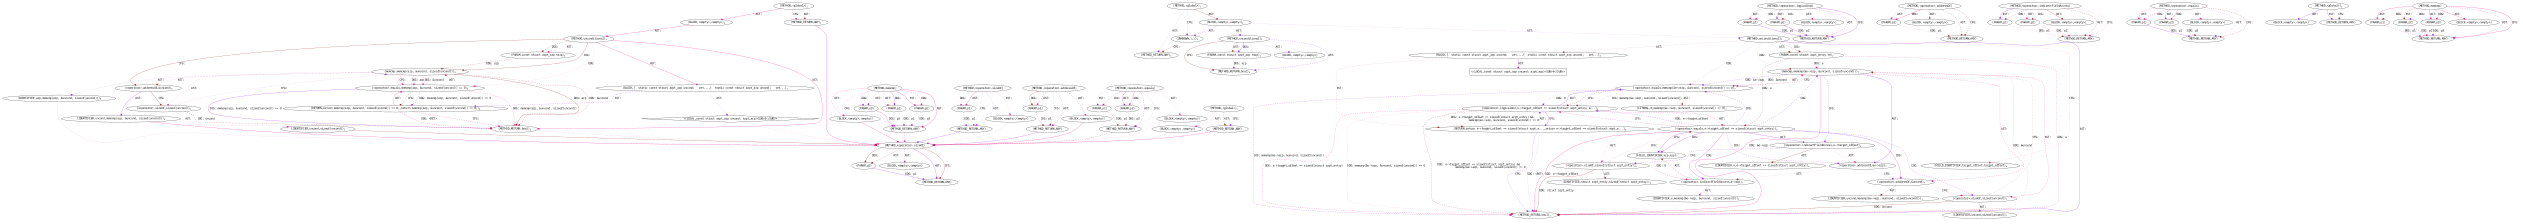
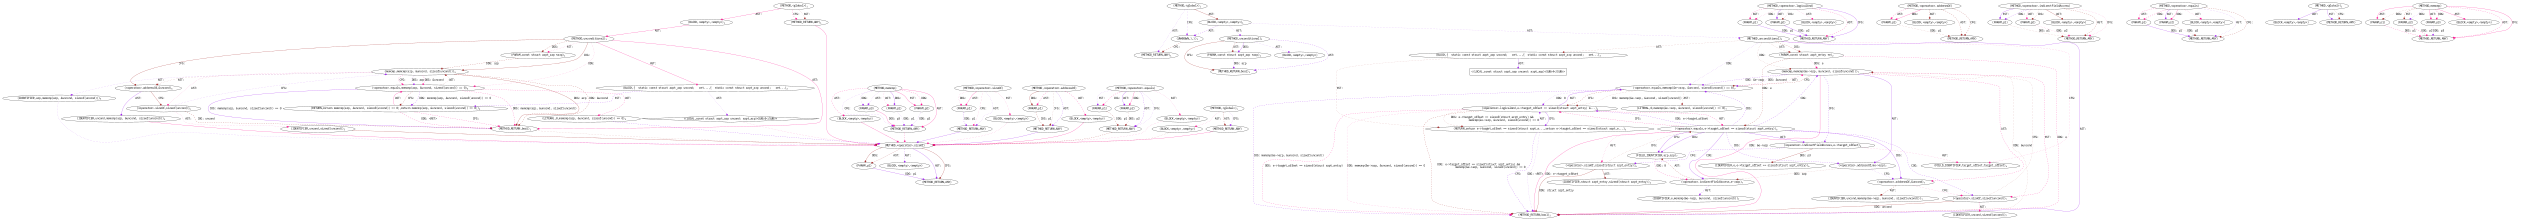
  digraph {
    fontname="IBM Plex Mono"
    node [fontname="IBM Plex Mono"]
    edge [arrowhead=dot color=deeppink fontname="IBM Plex Mono" style=dotted]
    n1 [label=<(METHOD,&lt;global&gt;)<SUB>1</SUB>>]
    n2 [label=<(BLOCK,&lt;empty&gt;,&lt;empty&gt;)<SUB>1</SUB>>]
    n3 [label=<(METHOD_RETURN,ANY)<SUB>1</SUB>>]
    n4 [label=<(METHOD,unconditional)<SUB>1</SUB>>]
    n5 [label=<(METHOD,&lt;operator&gt;.sizeOf)>]
    n6 [label=<(PARAM,const struct arpt_arp *arp)<SUB>1</SUB>>]
    n7 [label=<(BLOCK,{  	static const struct arpt_arp uncond;   	ret...,{  	static const struct arpt_arp uncond;   	ret...)<SUB>2</SUB>>]
    n8 [label=<(&lt;operator&gt;.equals,memcmp(arp, &amp;uncond, sizeof(uncond)) == 0)<SUB>5</SUB>>]
    n9 [label=<(memcmp,memcmp(arp, &amp;uncond, sizeof(uncond)))<SUB>5</SUB>>]
    n10 [label=<(&lt;operator&gt;.addressOf,&amp;uncond)<SUB>5</SUB>>]
    n11 [label=<(METHOD_RETURN,bool)<SUB>1</SUB>>]
    n12 [label="<(LOCAL,const struct arpt_arp uncond: arpt_arp)<SUB>3</SUB>>" shape=diamond]
    n13 [label=<(RETURN,return memcmp(arp, &amp;uncond, sizeof(uncond)) == 0;,return memcmp(arp, &amp;uncond, sizeof(uncond)) == 0;)<SUB>5</SUB>>]
+   n14 [label=<(LITERAL,0,memcmp(arp, &amp;uncond, sizeof(uncond)) == 0)<SUB>5</SUB>>]
    n15 [label=<(IDENTIFIER,arp,memcmp(arp, &amp;uncond, sizeof(uncond)))<SUB>5</SUB>>]
    n16 [label=<(&lt;operator&gt;.sizeOf,sizeof(uncond))<SUB>5</SUB>>]
    n17 [label=<(IDENTIFIER,uncond,memcmp(arp, &amp;uncond, sizeof(uncond)))<SUB>5</SUB>>]
    n18 [label=<(PARAM,p1)>]
    n19 [label=<(BLOCK,&lt;empty&gt;,&lt;empty&gt;)>]
    n20 [label=<(METHOD_RETURN,ANY)>]
    n21 [label=<(IDENTIFIER,uncond,sizeof(uncond))<SUB>5</SUB>>]
    n22 [label=<(METHOD,memcmp)>]
    n23 [label=<(PARAM,p1)>]
    n24 [label=<(PARAM,p2)>]
    n25 [label=<(PARAM,p3)>]
    n26 [label=<(BLOCK,&lt;empty&gt;,&lt;empty&gt;)>]
    n27 [label=<(METHOD_RETURN,ANY)>]
    n28 [label=<(METHOD,&lt;operator&gt;.sizeOf)>]
    n29 [label=<(PARAM,p1)>]
    n30 [label=<(BLOCK,&lt;empty&gt;,&lt;empty&gt;)>]
    n31 [label=<(METHOD_RETURN,ANY)>]
    n32 [label=<(METHOD,&lt;operator&gt;.addressOf)>]
    n33 [label=<(PARAM,p1)>]
    n34 [label=<(BLOCK,&lt;empty&gt;,&lt;empty&gt;)>]
    n35 [label=<(METHOD_RETURN,ANY)>]
    n36 [label=<(METHOD,&lt;operator&gt;.equals)>]
    n37 [label=<(PARAM,p1)>]
    n38 [label=<(PARAM,p2)>]
    n39 [label=<(BLOCK,&lt;empty&gt;,&lt;empty&gt;)>]
    n40 [label=<(METHOD_RETURN,ANY)>]
    n41 [label=<(METHOD,&lt;global&gt;)<SUB>1</SUB>>]
    n42 [label=<(BLOCK,&lt;empty&gt;,&lt;empty&gt;)>]
    n43 [label=<(METHOD_RETURN,ANY)>]
    n44 [label=<(METHOD,&lt;global&gt;)<SUB>1</SUB>>]
    n45 [label=<(BLOCK,&lt;empty&gt;,&lt;empty&gt;)<SUB>1</SUB>>]
    n46 [label=<(UNKNOWN,),))<SUB>1</SUB>>]
    n47 [label=<(METHOD_RETURN,ANY)<SUB>1</SUB>>]
    n48 [label=<(METHOD,unconditional)<SUB>1</SUB>>]
    n49 [label=<(METHOD,unconditional)<SUB>2</SUB>>]
    n50 [label=<(PARAM,const struct arpt_arp *arp)<SUB>1</SUB>>]
    n51 [label=<(BLOCK,&lt;empty&gt;,&lt;empty&gt;)>]
    n52 [label=<(METHOD_RETURN,bool)<SUB>1</SUB>>]
    n53 [label=<(PARAM,const struct arpt_entry *e)<SUB>2</SUB>>]
    n54 [label=<(BLOCK,{  	static const struct arpt_arp uncond;   	ret...,{  	static const struct arpt_arp uncond;   	ret...)<SUB>3</SUB>>]
    n55 [label=<(FIELD_IDENTIFIER,target_offset,target_offset)<SUB>6</SUB>>]
    n56 [label=<(&lt;operator&gt;.equals,memcmp(&amp;e-&gt;arp, &amp;uncond, sizeof(uncond)) == 0)<SUB>7</SUB>>]
    n57 [label=<(memcmp,memcmp(&amp;e-&gt;arp, &amp;uncond, sizeof(uncond)))<SUB>7</SUB>>]
    n58 [label=<(METHOD_RETURN,bool)<SUB>2</SUB>>]
    n59 [label=<(&lt;operator&gt;.equals,e-&gt;target_offset == sizeof(struct arpt_entry))<SUB>6</SUB>>]
    n60 [label="<(LOCAL,const struct arpt_arp uncond: arpt_arp)<SUB>4</SUB>>" shape=box]
    n61 [label=<(RETURN,return e-&gt;target_offset == sizeof(struct arpt_e...,return e-&gt;target_offset == sizeof(struct arpt_e...)<SUB>6</SUB>>]
    n62 [label=<(&lt;operator&gt;.logicalAnd,e-&gt;target_offset == sizeof(struct arpt_entry) &amp;...)<SUB>6</SUB>>]
    n63 [label=<(LITERAL,0,memcmp(&amp;e-&gt;arp, &amp;uncond, sizeof(uncond)) == 0)<SUB>7</SUB>>]
    n64 [label=<(&lt;operator&gt;.indirectFieldAccess,e-&gt;target_offset)<SUB>6</SUB>>]
    n65 [label=<(&lt;operator&gt;.addressOf,&amp;e-&gt;arp)<SUB>7</SUB>>]
    n66 [label=<(&lt;operator&gt;.addressOf,&amp;uncond)<SUB>7</SUB>>]
    n67 [label=<(&lt;operator&gt;.sizeOf,sizeof(uncond))<SUB>7</SUB>>]
    n68 [label=<(&lt;operator&gt;.sizeOf,sizeof(struct arpt_entry))<SUB>6</SUB>>]
    n69 [label=<(&lt;operator&gt;.indirectFieldAccess,e-&gt;arp)<SUB>7</SUB>>]
    n70 [label=<(FIELD_IDENTIFIER,arp,arp)<SUB>7</SUB>>]
    n71 [label=<(IDENTIFIER,e,e-&gt;target_offset == sizeof(struct arpt_entry))<SUB>6</SUB>>]
    n72 [label=<(IDENTIFIER,struct arpt_entry,sizeof(struct arpt_entry))<SUB>6</SUB>>]
    n73 [label=<(IDENTIFIER,e,memcmp(&amp;e-&gt;arp, &amp;uncond, sizeof(uncond)))<SUB>7</SUB>>]
    n74 [label=<(IDENTIFIER,uncond,memcmp(&amp;e-&gt;arp, &amp;uncond, sizeof(uncond)))<SUB>7</SUB>>]
    n75 [label=<(IDENTIFIER,uncond,sizeof(uncond))<SUB>7</SUB>>]
    n76 [label=<(METHOD,&lt;operator&gt;.logicalAnd)>]
    n77 [label=<(PARAM,p1)>]
    n78 [label=<(PARAM,p2)>]
    n79 [label=<(BLOCK,&lt;empty&gt;,&lt;empty&gt;)>]
    n80 [label=<(METHOD_RETURN,ANY)>]
    n81 [label=<(METHOD,&lt;operator&gt;.addressOf)>]
    n82 [label=<(PARAM,p1)>]
    n83 [label=<(BLOCK,&lt;empty&gt;,&lt;empty&gt;)>]
    n84 [label=<(METHOD_RETURN,ANY)>]
    n85 [label=<(METHOD,&lt;operator&gt;.indirectFieldAccess)>]
    n86 [label=<(PARAM,p1)>]
    n87 [label=<(PARAM,p2)>]
    n88 [label=<(BLOCK,&lt;empty&gt;,&lt;empty&gt;)>]
    n89 [label=<(METHOD_RETURN,ANY)>]
    n90 [label=<(METHOD,&lt;operator&gt;.equals)>]
    n91 [label=<(PARAM,p1)>]
    n92 [label=<(PARAM,p2)>]
    n93 [label=<(BLOCK,&lt;empty&gt;,&lt;empty&gt;)>]
    n94 [label=<(METHOD_RETURN,ANY)>]
    n95 [label=<(METHOD,&lt;global&gt;)<SUB>1</SUB>>]
    n96 [label=<(BLOCK,&lt;empty&gt;,&lt;empty&gt;)>]
    n97 [label=<(METHOD_RETURN,ANY)>]
    n98 [label=<(METHOD,memcmp)>]
    n99 [label=<(PARAM,p1)>]
    n100 [label=<(PARAM,p2)>]
    n101 [label=<(PARAM,p3)>]
    n102 [label=<(BLOCK,&lt;empty&gt;,&lt;empty&gt;)>]
    n103 [label=<(METHOD_RETURN,ANY)>]
    n1 -> n2 [arrowhead=diamond label="AST: " style=solid]
    n1 -> n3 [color=brown label="AST: "]
    n1 -> n3 [arrowhead=diamond label="CFG: " style=dashed]
    n2 -> n4 [arrowhead=diamond label="AST: " style=solid]
    n3 -> n5 [style=solid]
    n4 -> n6 [label="AST: "]
    n4 -> n6 [arrowhead=diamond color=brown label="DDG: " style=dashed]
    n4 -> n7 [label="AST: " style=solid]
    n4 -> n8 [arrowhead=diamond label="DDG: "]
    n4 -> n9 [color=brown label="DDG: " style=solid]
    n4 -> n10 [color=brown label="CFG: " style=solid]
    n4 -> n11 [label="AST: " style=solid]
    n5 -> n18 [arrowhead=diamond color=brown label="AST: " style=dashed]
    n5 -> n18 [arrowhead=diamond color=brown label="DDG: " style=solid]
    n5 -> n19 [color=purple label="AST: " style=dashed]
    n5 -> n20 [arrowhead=diamond color=purple label="AST: " style=solid]
    n5 -> n20 [arrowhead=diamond color=brown label="CFG: " style=solid]
    n6 -> n9 [color=brown label="DDG: arp" style=dashed]
    n7 -> n12 [arrowhead=diamond color=purple label="AST: "]
    n7 -> n13 [color=purple label="AST: " style=dashed]
    n8 -> n9 [arrowhead=diamond color=brown label="AST: "]
    n8 -> n11 [label="DDG: memcmp(arp, &amp;uncond, sizeof(uncond))" style=dashed]
    n8 -> n11 [arrowhead=diamond color=purple label="DDG: memcmp(arp, &amp;uncond, sizeof(uncond)) == 0" style=solid]
    n8 -> n13 [color=brown label="CFG: " style=dashed]
    n8 -> n13 [arrowhead=diamond color=purple label="DDG: memcmp(arp, &amp;uncond, sizeof(uncond)) == 0" style=dashed]
+   n8 -> n14 [arrowhead=diamond label="AST: " style=dashed]
    n9 -> n8 [arrowhead=diamond label="CFG: " style=dashed]
    n9 -> n8 [color=purple label="DDG: arp"]
    n9 -> n8 [label="DDG: &amp;uncond" style=dashed]
    n9 -> n10 [arrowhead=diamond color=brown label="AST: "]
    n9 -> n11 [arrowhead=diamond color=brown label="DDG: arp" style=solid]
    n9 -> n11 [arrowhead=diamond color=brown label="DDG: &amp;uncond" style=dashed]
    n9 -> n15 [arrowhead=diamond color=purple label="AST: "]
    n9 -> n16 [label="AST: "]
    n10 -> n16 [color=brown label="CFG: " style=solid]
    n10 -> n17 [color=purple label="AST: " style=solid]
    n11 -> n5 [color=brown]
    n12 -> n5 [arrowhead=diamond]
    n13 -> n8 [arrowhead=diamond label="AST: " style=solid]
    n13 -> n11 [arrowhead=diamond label="CFG: " style=dashed]
    n13 -> n11 [label="DDG: &lt;RET&gt;" style=dashed]
+   n14 -> n5 [arrowhead=diamond color=purple style=dashed]
    n15 -> n5 [arrowhead=diamond color=purple]
    n16 -> n9 [arrowhead=diamond color=purple label="CFG: "]
    n16 -> n11 [color=brown label="DDG: uncond" style=dashed]
    n16 -> n21 [arrowhead=diamond label="AST: "]
    n17 -> n5 [arrowhead=diamond style=solid]
    n18 -> n20 [arrowhead=diamond color=purple label="DDG: p1" style=solid]
    n21 -> n5 [color=brown style=solid]
    n22 -> n23 [label="AST: "]
    n22 -> n23 [arrowhead=diamond color=purple label="DDG: " style=solid]
    n22 -> n24 [arrowhead=diamond label="AST: " style=solid]
    n22 -> n24 [label="DDG: " style=dashed]
    n22 -> n25 [arrowhead=diamond color=purple label="AST: "]
    n22 -> n25 [color=purple label="DDG: "]
    n22 -> n26 [label="AST: " style=dashed]
    n22 -> n27 [arrowhead=diamond label="AST: " style=solid]
    n22 -> n27 [arrowhead=diamond color=purple label="CFG: "]
    n23 -> n27 [color=purple label="DDG: p1"]
    n24 -> n27 [arrowhead=diamond color=purple label="DDG: p2"]
    n25 -> n27 [arrowhead=diamond label="DDG: p3" style=solid]
    n26 -> n5 [arrowhead=diamond style=solid]
    n27 -> n5 [style=dashed]
    n28 -> n29 [label="AST: " style=solid]
    n28 -> n29 [label="DDG: "]
    n28 -> n30 [arrowhead=diamond label="AST: "]
    n28 -> n31 [arrowhead=diamond color=purple label="AST: "]
    n28 -> n31 [label="CFG: "]
    n29 -> n31 [color=purple label="DDG: p1" style=dashed]
    n30 -> n5
    n31 -> n5 [arrowhead=diamond color=purple style=solid]
    n32 -> n33 [arrowhead=diamond label="AST: " style=dashed]
    n32 -> n33 [arrowhead=diamond color=brown label="DDG: " style=solid]
    n32 -> n34 [label="AST: " style=dashed]
    n32 -> n35 [color=purple label="AST: " style=dashed]
    n32 -> n35 [arrowhead=diamond color=brown label="CFG: "]
    n33 -> n35 [color=brown label="DDG: p1" style=dashed]
    n34 -> n5 [arrowhead=diamond style=solid]
    n35 -> n5 [arrowhead=diamond color=purple style=solid]
    n36 -> n37 [color=purple label="AST: "]
    n36 -> n37 [arrowhead=diamond label="DDG: " style=dashed]
    n36 -> n38 [color=purple label="AST: " style=solid]
    n36 -> n38 [arrowhead=diamond label="DDG: " style=solid]
    n36 -> n39 [arrowhead=diamond label="AST: "]
    n36 -> n40 [color=purple label="AST: " style=dashed]
    n36 -> n40 [arrowhead=diamond color=purple label="CFG: "]
    n37 -> n40 [color=brown label="DDG: p1" style=dashed]
    n38 -> n40 [arrowhead=diamond color=brown label="DDG: p2"]
    n39 -> n5 [arrowhead=diamond]
    n40 -> n5 [color=brown style=dashed]
    n41 -> n42 [arrowhead=diamond label="AST: "]
    n41 -> n43 [arrowhead=diamond color=brown label="AST: " style=dashed]
    n41 -> n43 [color=purple label="CFG: "]
    n42 -> n5 [color=brown]
    n43 -> n5 [arrowhead=diamond style=solid]
    n44 -> n45 [color=brown label="AST: " style=solid]
    n44 -> n46 [arrowhead=diamond color=purple label="CFG: "]
    n44 -> n47 [color=purple label="AST: "]
    n45 -> n46 [arrowhead=diamond color=purple label="AST: " style=dashed]
    n45 -> n48 [color=purple label="AST: "]
    n45 -> n49 [color=purple label="AST: "]
    n46 -> n47 [arrowhead=diamond color=brown label="CFG: " style=dashed]
    n48 -> n50 [color=brown label="AST: " style=dashed]
    n48 -> n50 [color=purple label="DDG: " style=solid]
    n48 -> n51 [color=purple label="AST: "]
    n48 -> n52 [arrowhead=diamond color=purple label="AST: " style=dashed]
    n48 -> n52 [arrowhead=diamond color=brown label="CFG: " style=solid]
    n49 -> n53 [arrowhead=diamond color=brown label="AST: "]
    n49 -> n53 [arrowhead=diamond color=brown label="DDG: " style=dashed]
    n49 -> n54 [color=brown label="AST: "]
    n49 -> n55 [label="CFG: "]
    n49 -> n56 [color=purple label="DDG: "]
    n49 -> n57 [color=brown label="DDG: "]
    n49 -> n58 [color=purple label="AST: " style=solid]
    n50 -> n52 [color=purple label="DDG: arp"]
    n53 -> n57 [arrowhead=diamond label="DDG: e"]
    n53 -> n58 [arrowhead=diamond label="DDG: e" style=dashed]
    n53 -> n59 [arrowhead=diamond color=brown label="DDG: e" style=dashed]
    n54 -> n60 [color=purple label="AST: " style=solid]
    n54 -> n61 [arrowhead=diamond color=brown label="AST: "]
    n56 -> n57 [label="AST: "]
    n56 -> n58 [arrowhead=diamond color=purple label="DDG: memcmp(&amp;e-&gt;arp, &amp;uncond, sizeof(uncond))" style=dashed]
    n56 -> n62 [color=brown label="CFG: " style=dashed]
    n56 -> n62 [color=brown label="DDG: memcmp(&amp;e-&gt;arp, &amp;uncond, sizeof(uncond))"]
    n56 -> n62 [arrowhead=diamond color=purple label="DDG: 0"]
    n56 -> n63 [arrowhead=diamond color=brown label="AST: "]
    n57 -> n56 [color=brown label="CFG: " style=dashed]
    n57 -> n56 [color=purple label="DDG: &amp;e-&gt;arp" style=dashed]
    n57 -> n56 [color=purple label="DDG: &amp;uncond"]
    n57 -> n58 [arrowhead=diamond label="DDG: &amp;e-&gt;arp" style=solid]
    n57 -> n58 [arrowhead=diamond color=brown label="DDG: &amp;uncond"]
    n57 -> n64 [color=purple label="CFG: " style=dashed]
    n57 -> n65 [color=purple label="AST: " style=solid]
    n57 -> n66 [label="AST: " style=dashed]
    n57 -> n67 [label="AST: " style=dashed]
    n59 -> n56 [arrowhead=diamond color=purple label="CDG: " style=dashed]
    n59 -> n57 [arrowhead=diamond color=purple label="CDG: " style=dashed]
    n59 -> n58 [label="DDG: e-&gt;target_offset" style=solid]
    n59 -> n62 [arrowhead=diamond label="CFG: " style=dashed]
    n59 -> n62 [arrowhead=diamond color=purple label="DDG: e-&gt;target_offset" style=dashed]
    n59 -> n64 [color=purple label="AST: " style=solid]
    n59 -> n65 [color=purple label="CDG: " style=dashed]
    n59 -> n66 [arrowhead=diamond color=purple label="CDG: " style=solid]
    n59 -> n67 [color=purple label="CDG: " style=dashed]
    n59 -> n68 [arrowhead=diamond label="AST: "]
    n59 -> n69 [arrowhead=diamond color=purple label="CDG: " style=solid]
    n59 -> n70 [color=purple label="CFG: " style=solid]
    n59 -> n70 [arrowhead=diamond color=purple label="CDG: " style=solid]
    n61 -> n58 [arrowhead=diamond color=purple label="CFG: " style=dashed]
    n61 -> n58 [arrowhead=diamond color=purple label="DDG: &lt;RET&gt;"]
    n61 -> n62 [color=purple label="AST: "]
    n62 -> n56 [color=purple label="AST: " style=solid]
    n62 -> n58 [label="DDG: e-&gt;target_offset == sizeof(struct arpt_entry)" style=dashed]
    n62 -> n58 [label="DDG: memcmp(&amp;e-&gt;arp, &amp;uncond, sizeof(uncond)) == 0"]
    n62 -> n58 [arrowhead=diamond color=brown label="DDG: e-&gt;target_offset == sizeof(struct arpt_entry) &amp;&amp;\n	       memcmp(&amp;e-&gt;arp, &amp;uncond, sizeof(uncond)) == 0" style=dashed]
    n62 -> n59 [arrowhead=diamond label="AST: " style=dashed]
    n62 -> n61 [color=purple label="CFG: " style=solid]
    n62 -> n61 [arrowhead=diamond color=brown label="DDG: e-&gt;target_offset == sizeof(struct arpt_entry) &amp;&amp;\n	       memcmp(&amp;e-&gt;arp, &amp;uncond, sizeof(uncond)) == 0"]
-   n64 -> n65 [arrowhead=diamond label="AST: "]
+   n64 -> n55 [arrowhead=diamond label="AST: "]
    n64 -> n68 [color=purple label="CFG: " style=dashed]
-   n64 -> n71 [color=brown label="AST: " style=solid]
+   n64 -> n71 [color=brown label="DDG: p3" style=solid]
    n65 -> n66 [color=purple label="CFG: "]
-   n65 -> n69 [arrowhead=diamond color=brown label="AST: "]
+   n65 -> n69 [arrowhead=diamond color=brown label="DDG: arp"]
    n66 -> n67 [arrowhead=diamond label="CFG: "]
    n66 -> n74 [arrowhead=diamond color=brown label="AST: " style=dashed]
    n67 -> n57 [color=brown label="CFG: "]
    n67 -> n58 [arrowhead=diamond color=brown label="DDG: uncond" style=solid]
    n67 -> n75 [arrowhead=diamond label="AST: " style=dashed]
    n68 -> n58 [color=brown label="DDG: struct arpt_entry" style=solid]
    n68 -> n59 [color=brown label="CFG: "]
    n68 -> n72 [arrowhead=diamond color=brown label="AST: " style=solid]
    n69 -> n70 [color=brown label="AST: " style=dashed]
    n69 -> n73 [arrowhead=diamond color=purple label="AST: " style=dashed]
    n70 -> n69 [label="DDG: 0" style=dashed]
    n76 -> n77 [label="AST: " style=dashed]
    n76 -> n77 [arrowhead=diamond label="DDG: "]
    n76 -> n78 [arrowhead=diamond color=purple label="AST: " style=solid]
    n76 -> n78 [color=brown label="DDG: "]
    n76 -> n79 [label="AST: "]
    n76 -> n80 [label="AST: " style=dashed]
    n76 -> n80 [arrowhead=diamond color=purple label="CFG: " style=solid]
    n77 -> n80 [color=purple label="DDG: p1" style=solid]
    n78 -> n80 [arrowhead=diamond color=purple label="DDG: p2" style=solid]
    n81 -> n82 [arrowhead=diamond label="AST: " style=dashed]
    n81 -> n82 [arrowhead=diamond label="DDG: " style=solid]
    n81 -> n83 [arrowhead=diamond color=brown label="AST: " style=dashed]
    n81 -> n84 [color=brown label="AST: " style=dashed]
    n81 -> n84 [color=brown label="CFG: " style=dashed]
    n82 -> n84 [color=brown label="DDG: p1"]
    n85 -> n86 [arrowhead=diamond color=purple label="AST: " style=solid]
    n85 -> n86 [color=purple label="DDG: " style=dashed]
    n85 -> n87 [label="AST: " style=dashed]
    n85 -> n87 [color=brown label="DDG: "]
    n85 -> n88 [color=brown label="AST: " style=solid]
    n85 -> n89 [color=brown label="AST: " style=dashed]
    n85 -> n89 [arrowhead=diamond label="CFG: "]
    n86 -> n89 [arrowhead=diamond color=brown label="DDG: p1"]
    n87 -> n89 [label="DDG: p2"]
    n90 -> n91 [label="AST: " style=dashed]
    n90 -> n91 [label="DDG: " style=dashed]
    n90 -> n92 [color=purple label="AST: " style=solid]
    n90 -> n92 [label="DDG: " style=solid]
    n90 -> n93 [arrowhead=diamond label="AST: "]
    n90 -> n94 [color=purple label="AST: "]
    n90 -> n94 [color=brown label="CFG: " style=dashed]
    n91 -> n94 [color=purple label="DDG: p1" style=solid]
    n92 -> n94 [arrowhead=diamond color=brown label="DDG: p2"]
    n95 -> n96 [color=purple label="AST: " style=solid]
    n95 -> n97 [color=purple label="AST: " style=solid]
    n95 -> n97 [color=brown label="CFG: "]
    n98 -> n99 [arrowhead=diamond label="AST: " style=solid]
    n98 -> n99 [arrowhead=diamond color=brown label="DDG: "]
    n98 -> n100 [color=brown label="AST: " style=dashed]
    n98 -> n100 [color=purple label="DDG: "]
    n98 -> n101 [label="AST: " style=solid]
    n98 -> n101 [label="DDG: " style=dashed]
    n98 -> n102 [arrowhead=diamond label="AST: " style=solid]
    n98 -> n103 [label="AST: " style=dashed]
    n98 -> n103 [arrowhead=diamond label="CFG: " style=solid]
    n99 -> n103 [label="DDG: p1" style=dashed]
    n100 -> n103 [label="DDG: p2" style=dashed]
    n101 -> n103 [color=purple label="DDG: p3"]
  }
